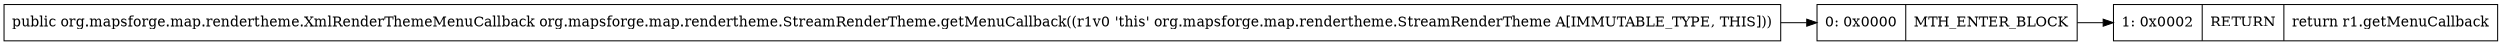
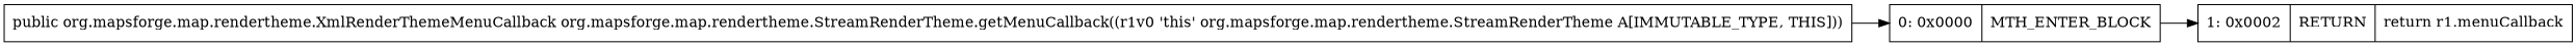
  digraph {
    rankdir=LR
    node [shape=record]
    n1 [label="{0\:\ 0x0000|MTH_ENTER_BLOCK\l}"]
-   n2 [label="{1\:\ 0x0002|RETURN\l|return r1.getMenuCallback\l}"]
+   n2 [label="{1\:\ 0x0002|RETURN\l|return r1.menuCallback\l}"]
    n3 [label="{public org.mapsforge.map.rendertheme.XmlRenderThemeMenuCallback org.mapsforge.map.rendertheme.StreamRenderTheme.getMenuCallback((r1v0 'this' org.mapsforge.map.rendertheme.StreamRenderTheme A[IMMUTABLE_TYPE, THIS])) }"]
    n1 -> n2
    n3 -> n1
  }
